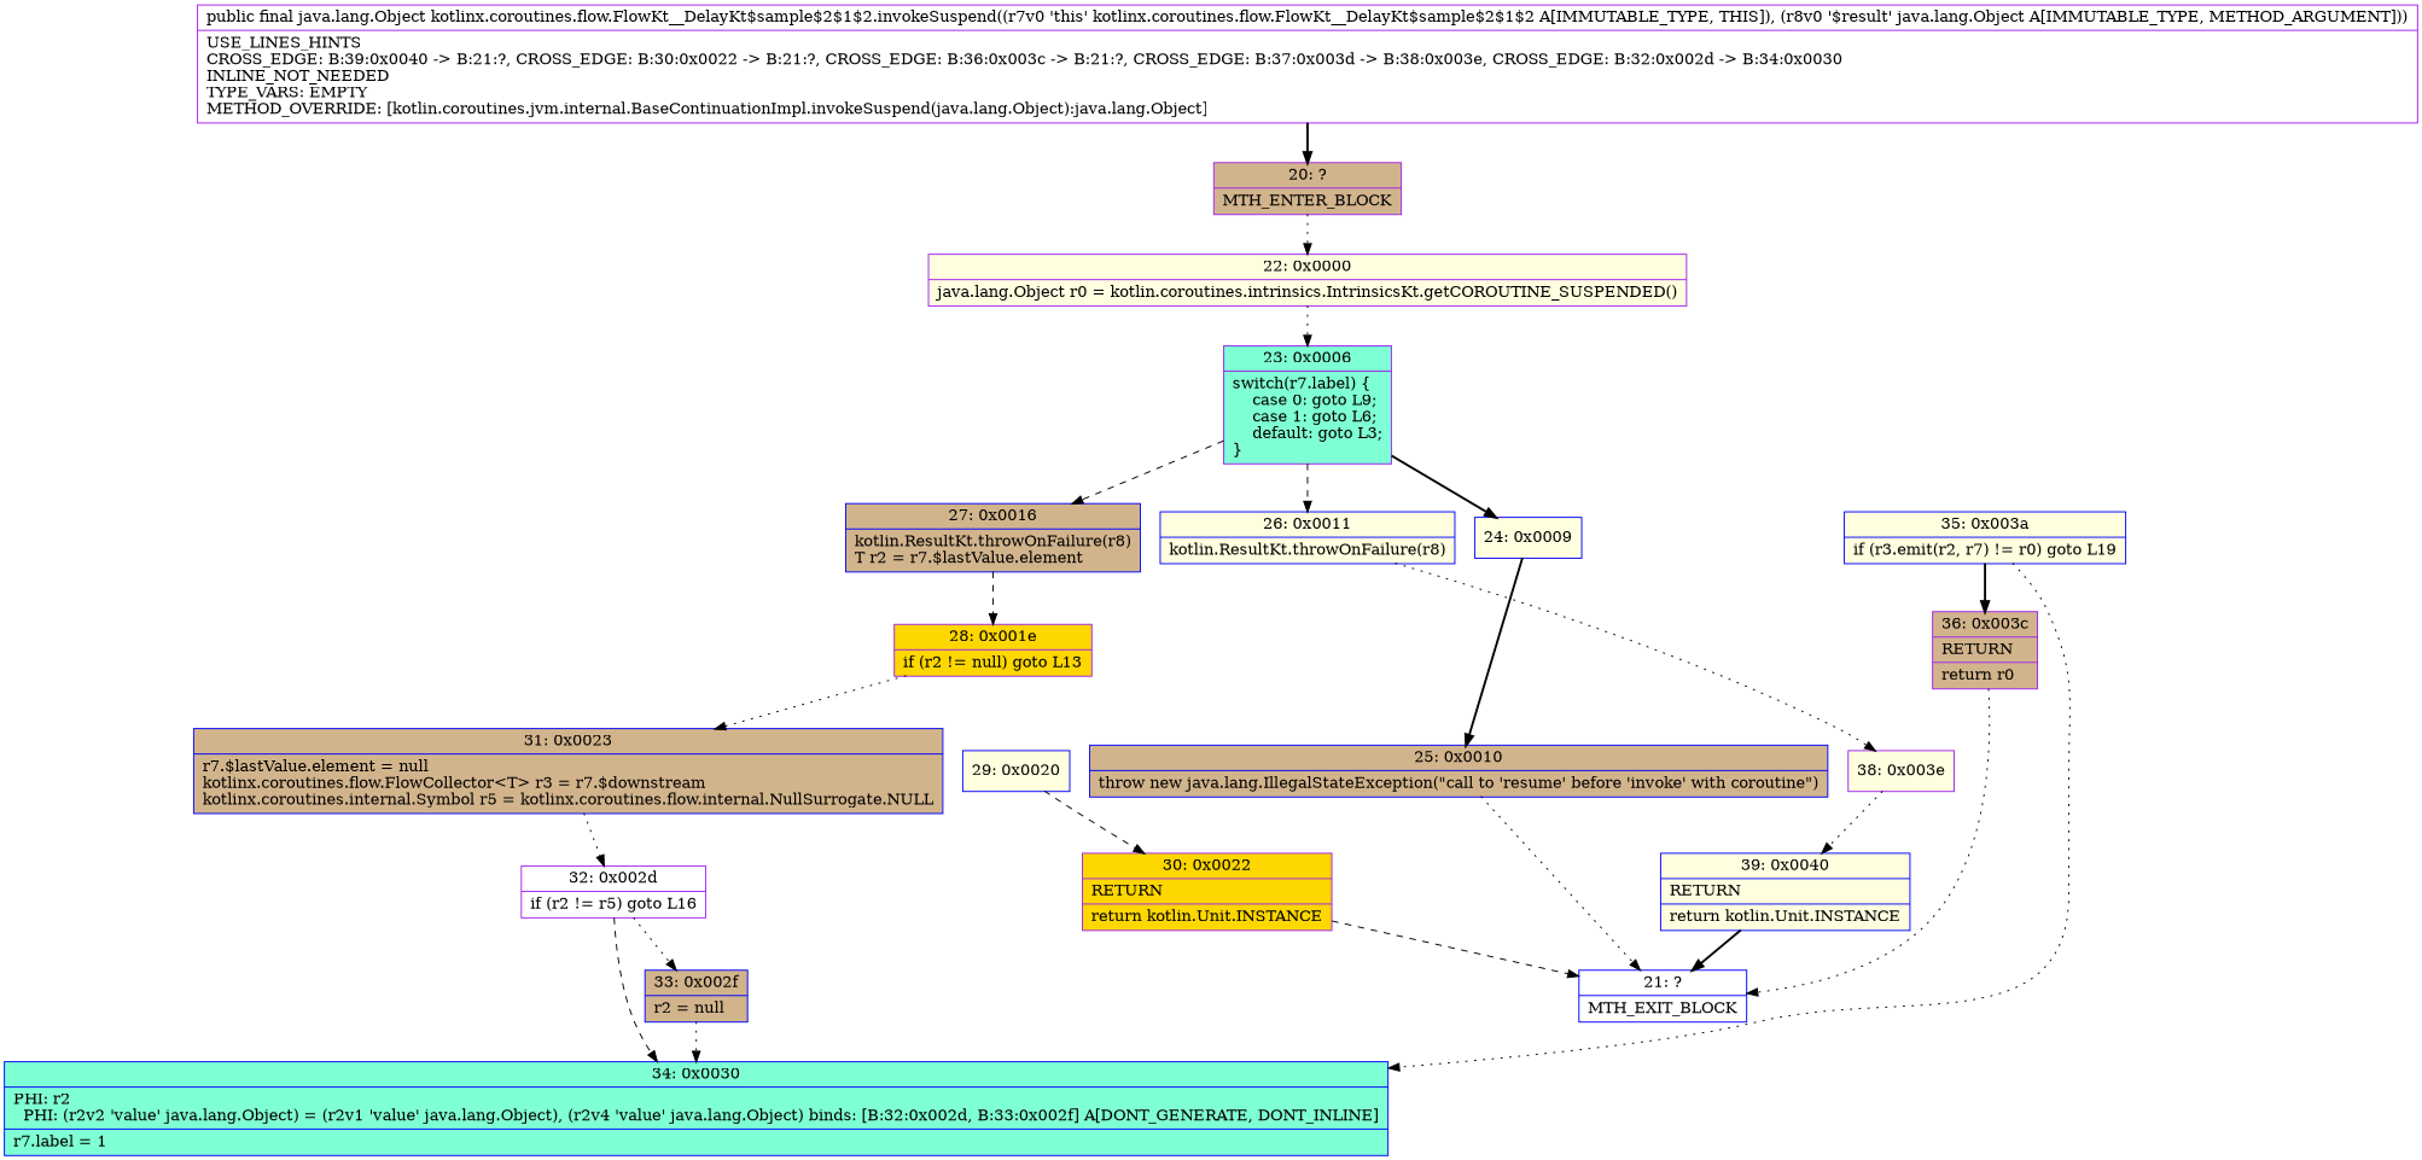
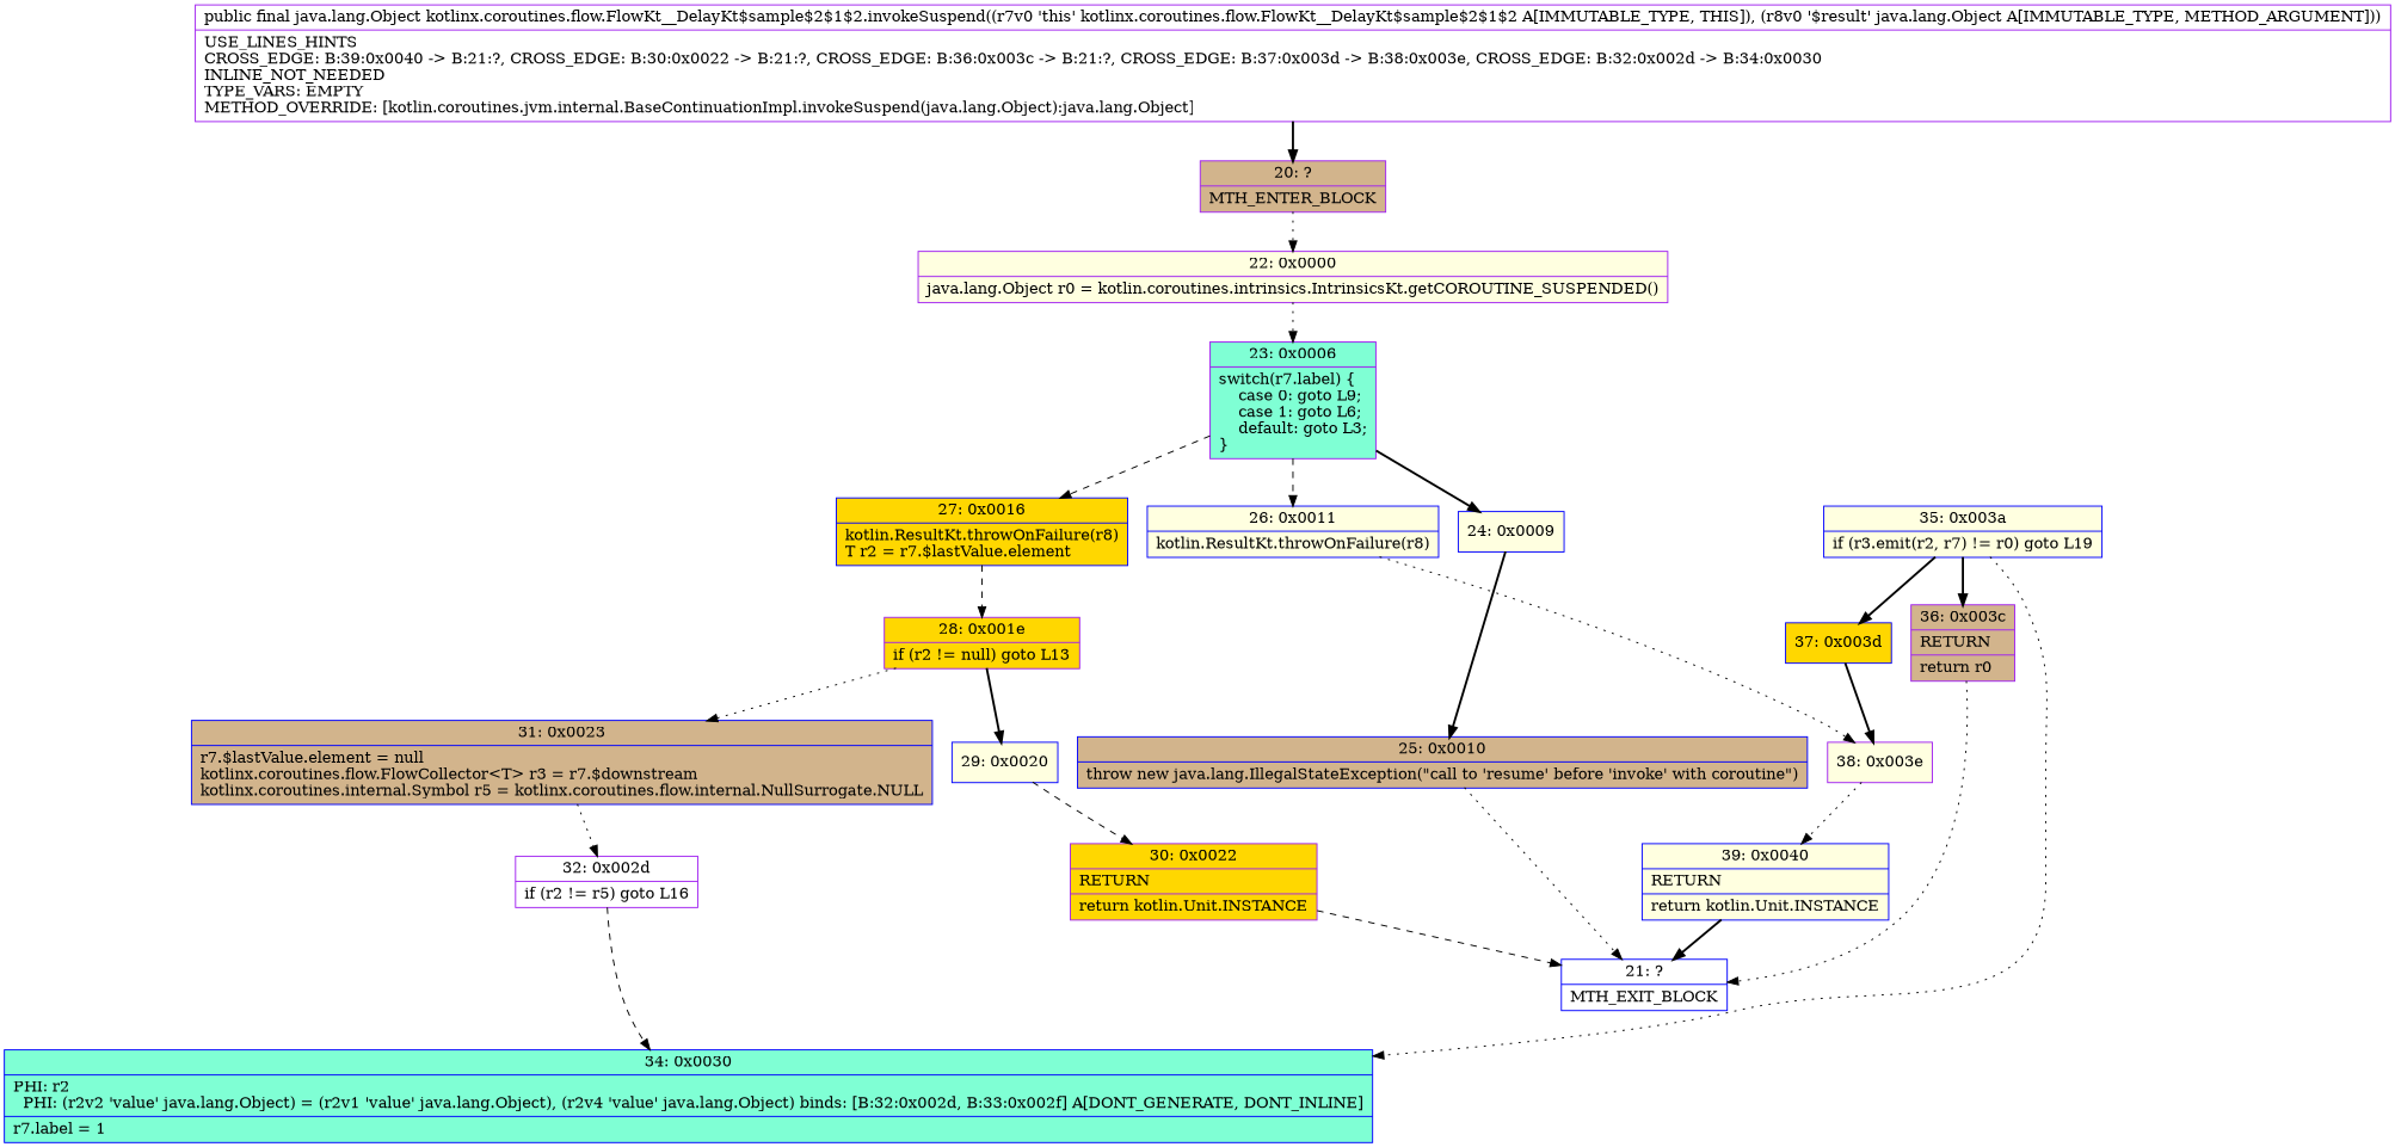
  digraph {
    node [color=blue fillcolor=lightyellow shape=record style=filled]
    edge [style=dotted]
    n1 [color=purple fillcolor=tan label="{20\:\ ?|MTH_ENTER_BLOCK\l}"]
    n2 [color=purple label="{22\:\ 0x0000|java.lang.Object r0 = kotlin.coroutines.intrinsics.IntrinsicsKt.getCOROUTINE_SUSPENDED()\l}"]
    n3 [color=purple fillcolor=aquamarine label="{23\:\ 0x0006|switch(r7.label) \{\l    case 0: goto L9;\l    case 1: goto L6;\l    default: goto L3;\l\}\l}"]
    n4 [label="{24\:\ 0x0009}"]
    n5 [label="{26\:\ 0x0011|kotlin.ResultKt.throwOnFailure(r8)\l}"]
-   n6 [fillcolor=tan label="{27\:\ 0x0016|kotlin.ResultKt.throwOnFailure(r8)\lT r2 = r7.$lastValue.element\l}"]
+   n6 [fillcolor=gold label="{27\:\ 0x0016|kotlin.ResultKt.throwOnFailure(r8)\lT r2 = r7.$lastValue.element\l}"]
    n7 [fillcolor=tan label="{25\:\ 0x0010|throw new java.lang.IllegalStateException(\"call to 'resume' before 'invoke' with coroutine\")\l}"]
    n8 [color=purple label="{38\:\ 0x003e}"]
    n9 [color=purple fillcolor=gold label="{28\:\ 0x001e|if (r2 != null) goto L13\l}"]
    n10 [fillcolor=white label="{21\:\ ?|MTH_EXIT_BLOCK\l}"]
    n11 [label="{39\:\ 0x0040|RETURN\l|return kotlin.Unit.INSTANCE\l}"]
    n12 [label="{29\:\ 0x0020}"]
    n13 [fillcolor=tan label="{31\:\ 0x0023|r7.$lastValue.element = null\lkotlinx.coroutines.flow.FlowCollector\<T\> r3 = r7.$downstream\lkotlinx.coroutines.internal.Symbol r5 = kotlinx.coroutines.flow.internal.NullSurrogate.NULL\l}"]
    n14 [color=purple fillcolor=gold label="{30\:\ 0x0022|RETURN\l|return kotlin.Unit.INSTANCE\l}"]
    n15 [color=purple fillcolor=white label="{32\:\ 0x002d|if (r2 != r5) goto L16\l}"]
-   n16 [fillcolor=tan label="{33\:\ 0x002f|r2 = null\l}"]
    n17 [fillcolor=aquamarine label="{34\:\ 0x0030|PHI: r2 \l  PHI: (r2v2 'value' java.lang.Object) = (r2v1 'value' java.lang.Object), (r2v4 'value' java.lang.Object) binds: [B:32:0x002d, B:33:0x002f] A[DONT_GENERATE, DONT_INLINE]\l|r7.label = 1\l}"]
    n18 [label="{35\:\ 0x003a|if (r3.emit(r2, r7) != r0) goto L19\l}"]
    n19 [color=purple fillcolor=tan label="{36\:\ 0x003c|RETURN\l|return r0\l}"]
+   n20 [fillcolor=gold label="{37\:\ 0x003d}"]
    n21 [color=purple fillcolor=white label="{public final java.lang.Object kotlinx.coroutines.flow.FlowKt__DelayKt$sample$2$1$2.invokeSuspend((r7v0 'this' kotlinx.coroutines.flow.FlowKt__DelayKt$sample$2$1$2 A[IMMUTABLE_TYPE, THIS]), (r8v0 '$result' java.lang.Object A[IMMUTABLE_TYPE, METHOD_ARGUMENT]))  | USE_LINES_HINTS\lCROSS_EDGE: B:39:0x0040 \-\> B:21:?, CROSS_EDGE: B:30:0x0022 \-\> B:21:?, CROSS_EDGE: B:36:0x003c \-\> B:21:?, CROSS_EDGE: B:37:0x003d \-\> B:38:0x003e, CROSS_EDGE: B:32:0x002d \-\> B:34:0x0030\lINLINE_NOT_NEEDED\lTYPE_VARS: EMPTY\lMETHOD_OVERRIDE: [kotlin.coroutines.jvm.internal.BaseContinuationImpl.invokeSuspend(java.lang.Object):java.lang.Object]\l}"]
    n1 -> n2
    n2 -> n3
    n3 -> n4 [style=bold]
    n3 -> n5 [style=dashed]
    n3 -> n6 [style=dashed]
    n4 -> n7 [style=bold]
    n5 -> n8
    n6 -> n9 [style=dashed]
    n7 -> n10
    n8 -> n11
+   n9 -> n12 [style=bold]
    n9 -> n13
    n11 -> n10 [style=bold]
    n12 -> n14 [style=dashed]
    n13 -> n15
    n14 -> n10 [style=dashed]
-   n15 -> n16
    n15 -> n17 [style=dashed]
-   n16 -> n17
    n18 -> n17
    n18 -> n19 [style=bold]
+   n18 -> n20 [style=bold]
    n19 -> n10
+   n20 -> n8 [style=bold]
    n21 -> n1 [style=bold]
  }
